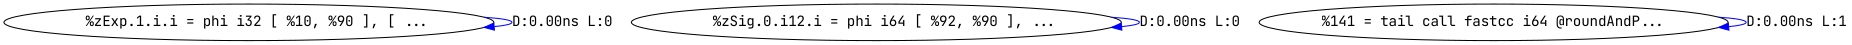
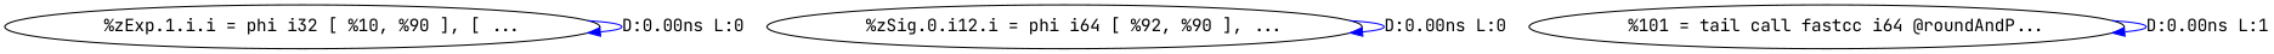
  digraph {
    fontname="JetBrains Mono"
    node [fontname="JetBrains Mono"]
    edge [color=blue fontname="JetBrains Mono"]
    n1 [label="  %zExp.1.i.i = phi i32 [ %10, %90 ], [ ..."]
    n2 [label="  %zSig.0.i12.i = phi i64 [ %92, %90 ], ..."]
-   n3 [label="%141 = tail call fastcc i64 @roundAndP..."]
+   n3 [label="  %101 = tail call fastcc i64 @roundAndP..."]
    n1 -> n1 [label="D:0.00ns L:0"]
    n2 -> n2 [label="D:0.00ns L:0"]
    n3 -> n3 [label="D:0.00ns L:1"]
  }
